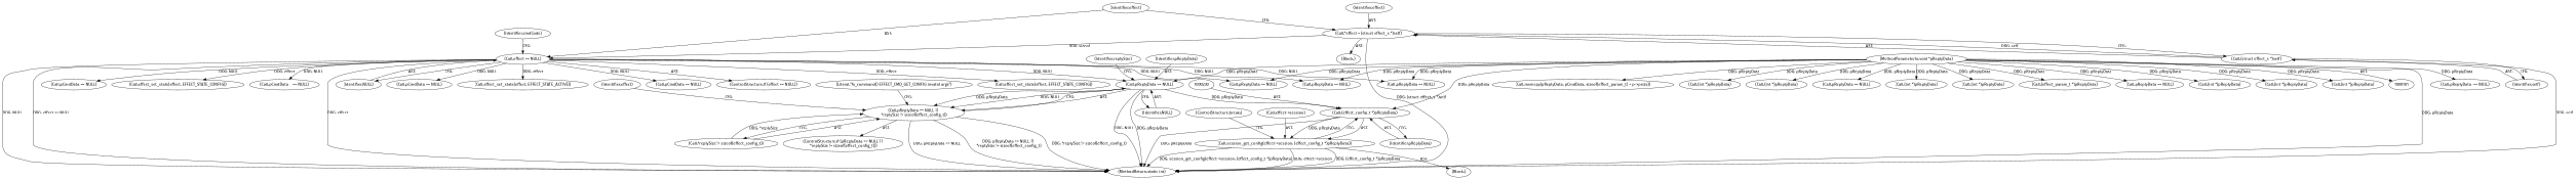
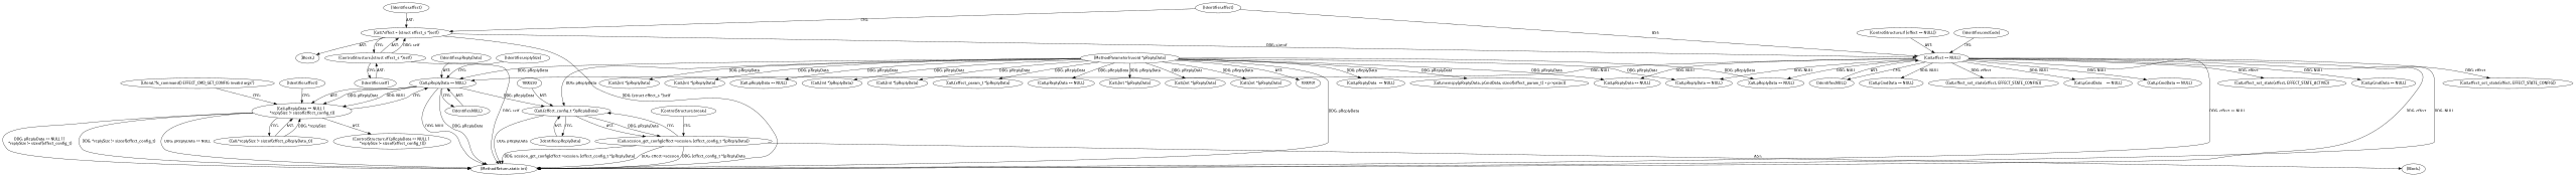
  digraph {
    fontname="Fira Sans"
    node [fontname="Fira Sans"]
    edge [fontname="Fira Sans"]
    n1 [label="(Call,pReplyData == NULL)"]
    n2 [label="(Call,pReplyData == NULL ||\n *replySize != sizeof(effect_config_t))"]
    n3 [label="(Call,(effect_config_t *)pReplyData)"]
    n4 [label="(MethodReturn,static int)"]
    n5 [label="(Identifier,NULL)"]
-   n6 [label="(Call,*replySize != sizeof(effect_config_t))"]
+   n6 [label="(Call,*replySize != sizeof(effect_pReplyData_t))"]
    n7 [label="(ControlStructure,if (pReplyData == NULL ||\n *replySize != sizeof(effect_config_t)))"]
    n8 [label="(Call,session_get_config(effect->session, (effect_config_t *)pReplyData))"]
    n9 [label="(Identifier,pReplyData)"]
    n10 [label="(MethodParameterIn,void *pReplyData)"]
    n11 [label="(Call,pReplyData  == NULL)"]
    n12 [label="(Call,memcpy(pReplyData, pCmdData, sizeof(effect_param_t) + p->psize))"]
    n13 [label="(Call,(int *)pReplyData)"]
    n14 [label="(Call,(int *)pReplyData)"]
    n15 [label="(Call,pReplyData == NULL)"]
    n16 [label="(Call,pReplyData == NULL)"]
    n17 [label="(Call,pReplyData == NULL)"]
    n18 [label="(Call,(int *)pReplyData)"]
    n19 [label="(Call,(int *)pReplyData)"]
    n20 [label="(Call,(effect_param_t *)pReplyData)"]
    n21 [label="(Call,pReplyData == NULL)"]
    n22 [label="(Call,(int *)pReplyData)"]
    n23 [label="(Call,pReplyData == NULL)"]
    n24 [label="(Call,(int *)pReplyData)"]
    n25 [label="(Call,(int *)pReplyData)"]
    1000101
    n27 [label="(Call,effect == NULL)"]
    n28 [label="(Call,effect_set_state(effect, EFFECT_STATE_CONFIG))"]
    n29 [label="(Identifier,NULL)"]
    n30 [label="(Call,pCmdData == NULL)"]
    n31 [label="(Call,effect_set_state(effect, EFFECT_STATE_CONFIG))"]
    n32 [label="(Call,pCmdData    == NULL)"]
    n33 [label="(Call,pCmdData == NULL)"]
    n34 [label="(Call,effect_set_state(effect, EFFECT_STATE_ACTIVE))"]
    n35 [label="(Call,pCmdData == NULL)"]
    n36 [label="(ControlStructure,if (effect == NULL))"]
    n37 [label="(Call,*effect = (struct effect_s *)self)"]
-   n38 [label="(Call,(struct effect_s *)self)"]
+   n38 [label="(ControlStructure,(struct effect_s *)self)"]
    n39 [label="(Block,)"]
    n40 [label="(Identifier,self)"]
    n41 [label="(Block,)"]
    n42 [label="(Identifier,effect)"]
    n43 [label="(Identifier,effect)"]
    n44 [label="(ControlStructure,break;)"]
    n45 [label="(Identifier,replySize)"]
    n46 [label="(Identifier,cmdCode)"]
    n47 [label="(Literal,\"fx_command() EFFECT_CMD_GET_CONFIG invalid args\")"]
-   n48 [label="(Call,effect->session)"]
    n49 [label="(Identifier,effect)"]
    n50 [label="(Identifier,pReplyData)"]
    1000230
    n1 -> n2 [label="AST: "]
    n1 -> n2 [label="DDG: pReplyData"]
    n1 -> n2 [label="DDG: NULL"]
    n1 -> n3 [label="DDG: pReplyData"]
    n1 -> n4 [label="DDG: pReplyData"]
    n1 -> n4 [label="DDG: NULL"]
    n1 -> n5 [label="CFG: "]
    n2 -> n1 [label="CFG: "]
    n2 -> n4 [label="DDG: pReplyData == NULL ||\n *replySize != sizeof(effect_config_t)"]
    n2 -> n4 [label="DDG: *replySize != sizeof(effect_config_t)"]
    n2 -> n4 [label="DDG: pReplyData == NULL"]
    n2 -> n6 [label="CFG: "]
    n2 -> n7 [label="AST: "]
    n3 -> n4 [label="DDG: pReplyData"]
    n3 -> n8 [label="AST: "]
    n3 -> n8 [label="DDG: pReplyData"]
    n3 -> n9 [label="CFG: "]
    n5 -> n1 [label="AST: "]
    n6 -> n2 [label="AST: "]
    n6 -> n2 [label="DDG: *replySize"]
    n8 -> n3 [label="CFG: "]
    n8 -> n4 [label="DDG: session_get_config(effect->session, (effect_config_t *)pReplyData)"]
    n8 -> n4 [label="DDG: effect->session"]
    n8 -> n4 [label="DDG: (effect_config_t *)pReplyData"]
    n8 -> n41 [label="AST: "]
    n9 -> n3 [label="AST: "]
    n10 -> n1 [label="DDG: pReplyData"]
    n10 -> n3 [label="DDG: pReplyData"]
    n10 -> n4 [label="DDG: pReplyData"]
    n10 -> n11 [label="DDG: pReplyData"]
    n10 -> n12 [label="DDG: pReplyData"]
    n10 -> n13 [label="DDG: pReplyData"]
    n10 -> n14 [label="DDG: pReplyData"]
    n10 -> n15 [label="DDG: pReplyData"]
    n10 -> n16 [label="DDG: pReplyData"]
    n10 -> n17 [label="DDG: pReplyData"]
    n10 -> n18 [label="DDG: pReplyData"]
    n10 -> n19 [label="DDG: pReplyData"]
    n10 -> n20 [label="DDG: pReplyData"]
    n10 -> n21 [label="DDG: pReplyData"]
    n10 -> n22 [label="DDG: pReplyData"]
    n10 -> n23 [label="DDG: pReplyData"]
    n10 -> n24 [label="DDG: pReplyData"]
    n10 -> n25 [label="DDG: pReplyData"]
    n10 -> 1000101 [label="AST: "]
    n27 -> n1 [label="DDG: NULL"]
    n27 -> n4 [label="DDG: effect"]
    n27 -> n4 [label="DDG: NULL"]
    n27 -> n4 [label="DDG: effect == NULL"]
    n27 -> n15 [label="DDG: NULL"]
    n27 -> n17 [label="DDG: NULL"]
    n27 -> n23 [label="DDG: NULL"]
    n27 -> n28 [label="DDG: effect"]
    n27 -> n29 [label="CFG: "]
    n27 -> n30 [label="DDG: NULL"]
    n27 -> n31 [label="DDG: effect"]
    n27 -> n32 [label="DDG: NULL"]
    n27 -> n33 [label="DDG: NULL"]
    n27 -> n34 [label="DDG: effect"]
    n27 -> n35 [label="DDG: NULL"]
-   n27 -> n36 [label="AST: "]
+   n36 -> n27 [label="AST: "]
    n29 -> n27 [label="AST: "]
    n37 -> n4 [label="DDG: (struct effect_s *)self"]
    n37 -> n27 [label="DDG: sizeof"]
    n37 -> n38 [label="CFG: "]
    n37 -> n39 [label="AST: "]
    n38 -> n4 [label="DDG: self"]
    n38 -> n37 [label="AST: "]
    n38 -> n37 [label="DDG: self"]
    n38 -> n40 [label="CFG: "]
    n40 -> n38 [label="AST: "]
    n42 -> n2 [label="CFG: "]
    n43 -> n37 [label="AST: "]
    n44 -> n8 [label="CFG: "]
    n45 -> n1 [label="CFG: "]
    n46 -> n27 [label="CFG: "]
    n47 -> n2 [label="CFG: "]
-   n48 -> n8 [label="AST: "]
    n49 -> n27 [label="AST: "]
    n49 -> n37 [label="CFG: "]
    n50 -> n1 [label="AST: "]
    1000230 -> n3 [label="AST: "]
  }
